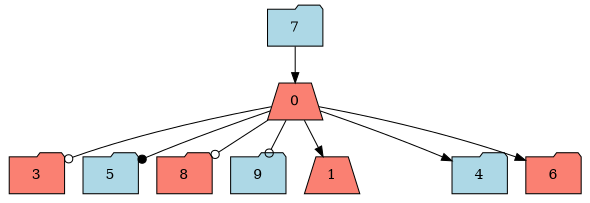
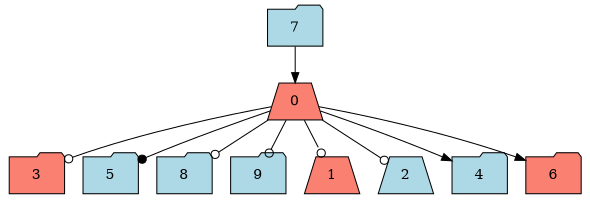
  digraph {
    "Duplicate states"=0
    GraphType=Fork
    "Max states in OPEN"=0
    Modes="120000ms; topo-ordered tasks, ; Pruning: task equivalence, fixed order ready list, ; F-value: ; Optimisation: best schedule length (SL) optimisation on equal, "
    NumberOfTasks=10
    "Pruned using list schedule length"=27
    "States removed from OPEN"=0
    TargetSystem="Homogeneous-6"
    "Time to schedule (ms)"=80
    "Total idle time"=90
    "Total schedule length"=54
    "Total sequential time"=58
    "Total states created"=58
    node [Processor=0 "Start time"=45 Weight=7 fillcolor=lightblue shape=folder style=filled]
    edge [Weight=72 arrowhead=odot]
    0 ["Finish time"=4 "Start time"=0 Weight=4 fillcolor=salmon shape=trapezium]
    3 ["Finish time"=44 "Start time"=34 Weight=10 fillcolor=salmon]
    5 ["Finish time"=31 "Start time"=24]
-   8 ["Finish time"=11 "Start time"=4 fillcolor=salmon]
+   8 ["Finish time"=11 "Start time"=4]
    9 ["Finish time"=24 "Start time"=17]
    1 ["Finish time"=17 "Start time"=11 Weight=6 fillcolor=salmon shape=trapezium]
+   2 ["Finish time"=48 Processor=2 Weight=3 shape=trapezium]
    4 ["Finish time"=34 "Start time"=31 Weight=3]
    6 ["Finish time"=46 "Start time"=44 Weight=2 fillcolor=salmon]
    7 ["Finish time"=54 Processor=1 Weight=9]
    0 -> 3 [Weight=83]
    0 -> 5 [arrowhead=dot]
    0 -> 8 [Weight=52]
    0 -> 9 [Weight=62]
-   0 -> 1 [Weight=52 arrowhead=normal]
+   0 -> 1 [Weight=52]
+   0 -> 2 [Weight=41]
    0 -> 4 [arrowhead=normal]
    0 -> 6 [Weight=104 arrowhead=normal]
    7 -> 0 [Weight=41 arrowhead=normal]
  }
